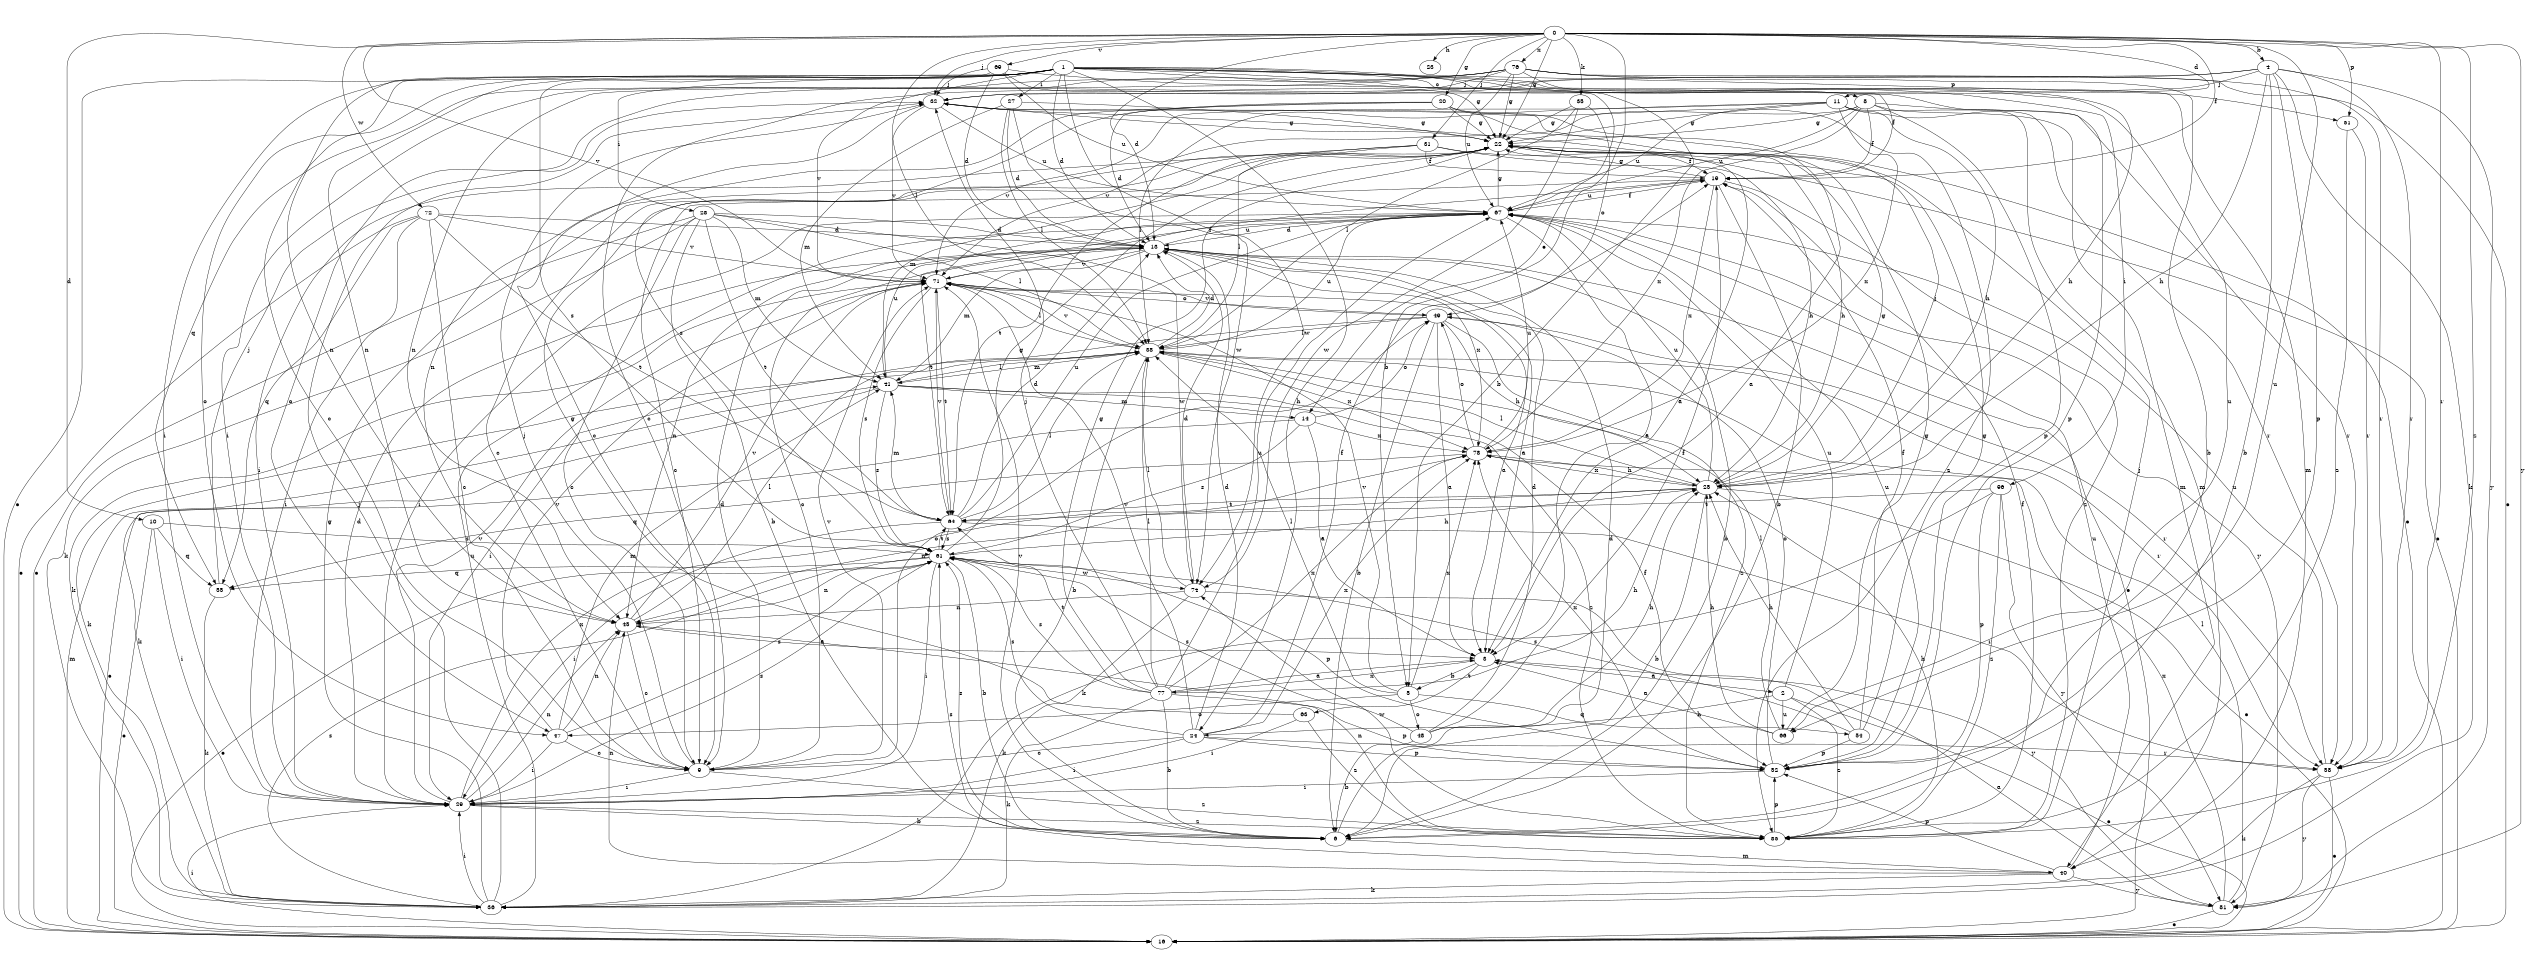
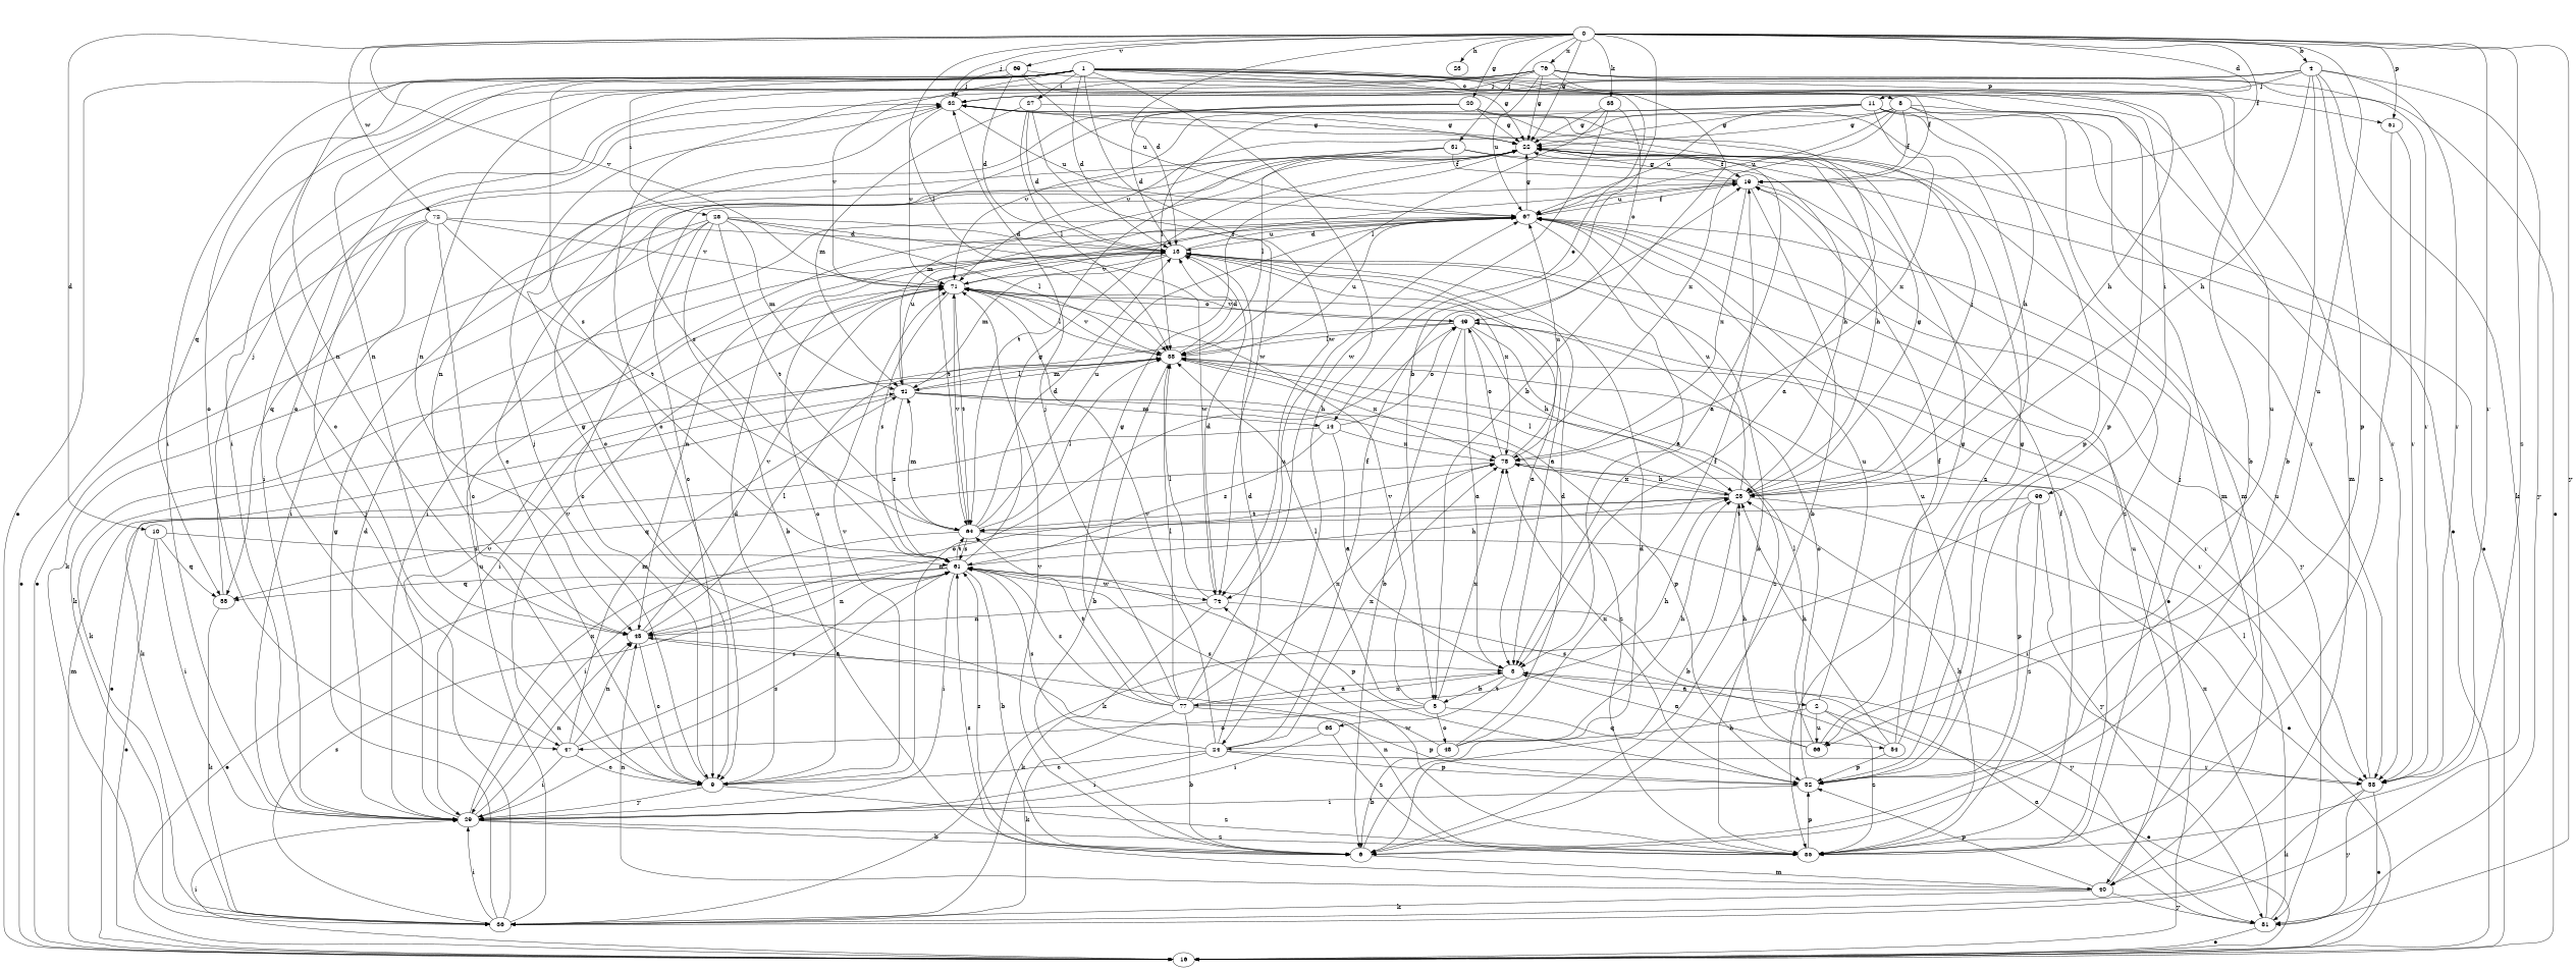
  strict digraph {
    0
    4
    5
    10
    11
    13
    19
    20
    22
    23
    31
    32
    35
    38
    51
    58
    66
    69
    71
    72
    76
    81
    85
    9
    47
    52
    6
    25
    36
    48
    54
    78
    16
    29
    61
    55
    40
    67
    45
    3
    41
    64
    74
    49
    1
    8
    14
    24
    n49 [label=96]
    27
    28
    2
    63
    77
    0 -> 4 [label=b]
    0 -> 5 [label=b]
    0 -> 10 [label=d]
    0 -> 11 [label=d]
    0 -> 13 [label=d]
    0 -> 19 [label=f]
    0 -> 20 [label=g]
    0 -> 22 [label=g]
    0 -> 23 [label=h]
    0 -> 31 [label=j]
    0 -> 32 [label=j]
    0 -> 35 [label=k]
    0 -> 38 [label=l]
    0 -> 51 [label=p]
    0 -> 58 [label=r]
    0 -> 66 [label=u]
    0 -> 69 [label=v]
    0 -> 71 [label=v]
    0 -> 72 [label=w]
    0 -> 76 [label=x]
    0 -> 81 [label=y]
    0 -> 85 [label=z]
    4 -> 32 [label=j]
    4 -> 58 [label=r]
    4 -> 81 [label=y]
    4 -> 9 [label=c]
    4 -> 47 [label=o]
    4 -> 52 [label=p]
    4 -> 6 [label=b]
    4 -> 25 [label=h]
    4 -> 36 [label=k]
    5 -> 38 [label=l]
    5 -> 71 [label=v]
    5 -> 47 [label=o]
    5 -> 48 [label=o]
    5 -> 54 [label=q]
    5 -> 78 [label=x]
    10 -> 16 [label=e]
    10 -> 29 [label=i]
    10 -> 61 [label=s]
    10 -> 55 [label=q]
    11 -> 22 [label=g]
    11 -> 38 [label=l]
    11 -> 58 [label=r]
    11 -> 71 [label=v]
    11 -> 25 [label=h]
    11 -> 78 [label=x]
    11 -> 40 [label=m]
    11 -> 67 [label=u]
    13 -> 71 [label=v]
    13 -> 9 [label=c]
    13 -> 6 [label=b]
    13 -> 78 [label=x]
    13 -> 16 [label=e]
    13 -> 67 [label=u]
    13 -> 45 [label=n]
    13 -> 3 [label=a]
    13 -> 41 [label=m]
    19 -> 22 [label=g]
    19 -> 85 [label=z]
    19 -> 9 [label=c]
    19 -> 6 [label=b]
    19 -> 78 [label=x]
    19 -> 67 [label=u]
    20 -> 13 [label=d]
    20 -> 22 [label=g]
    20 -> 85 [label=z]
    20 -> 61 [label=s]
    20 -> 45 [label=n]
    20 -> 3 [label=a]
    22 -> 19 [label=f]
    22 -> 9 [label=c]
    22 -> 25 [label=h]
    22 -> 3 [label=a]
    22 -> 41 [label=m]
    31 -> 19 [label=f]
    31 -> 38 [label=l]
    31 -> 25 [label=h]
    31 -> 16 [label=e]
    31 -> 29 [label=i]
    31 -> 64 [label=t]
    32 -> 22 [label=g]
    32 -> 71 [label=v]
    32 -> 9 [label=c]
    32 -> 16 [label=e]
    32 -> 67 [label=u]
    35 -> 22 [label=g]
    35 -> 38 [label=l]
    35 -> 74 [label=w]
    35 -> 49 [label=o]
    38 -> 13 [label=d]
    38 -> 58 [label=r]
    38 -> 71 [label=v]
    38 -> 6 [label=b]
    38 -> 36 [label=k]
    38 -> 78 [label=x]
    38 -> 67 [label=u]
    38 -> 41 [label=m]
    51 -> 58 [label=r]
    51 -> 85 [label=z]
    58 -> 81 [label=y]
    58 -> 36 [label=k]
    58 -> 16 [label=e]
    58 -> 67 [label=u]
    66 -> 22 [label=g]
    66 -> 38 [label=l]
    66 -> 25 [label=h]
    66 -> 3 [label=a]
    69 -> 13 [label=d]
    69 -> 19 [label=f]
    69 -> 22 [label=g]
    69 -> 32 [label=j]
    69 -> 67 [label=u]
    69 -> 45 [label=n]
    71 -> 19 [label=f]
    71 -> 38 [label=l]
    71 -> 36 [label=k]
    71 -> 61 [label=s]
    71 -> 3 [label=a]
    71 -> 64 [label=t]
    71 -> 49 [label=o]
    72 -> 13 [label=d]
    72 -> 71 [label=v]
    72 -> 9 [label=c]
    72 -> 16 [label=e]
    72 -> 29 [label=i]
    72 -> 55 [label=q]
    72 -> 64 [label=t]
    76 -> 22 [label=g]
    76 -> 32 [label=j]
    76 -> 58 [label=r]
    76 -> 6 [label=b]
    76 -> 25 [label=h]
    76 -> 16 [label=e]
    76 -> 29 [label=i]
    76 -> 55 [label=q]
    76 -> 67 [label=u]
    76 -> 45 [label=n]
    81 -> 38 [label=l]
    81 -> 78 [label=x]
    81 -> 16 [label=e]
    81 -> 3 [label=a]
    85 -> 19 [label=f]
    85 -> 32 [label=j]
    85 -> 52 [label=p]
    85 -> 25 [label=h]
    85 -> 45 [label=n]
    85 -> 74 [label=w]
    9 -> 13 [label=d]
    9 -> 32 [label=j]
    9 -> 71 [label=v]
    9 -> 85 [label=z]
-   9 -> 29 [label=i]
+   9 -> 29 [label=y]
    9 -> 49 [label=o]
    47 -> 71 [label=v]
    47 -> 9 [label=c]
    47 -> 29 [label=i]
    47 -> 61 [label=s]
    47 -> 45 [label=n]
    47 -> 41 [label=m]
    52 -> 78 [label=x]
    52 -> 29 [label=i]
    52 -> 67 [label=u]
    52 -> 49 [label=o]
    6 -> 13 [label=d]
    6 -> 71 [label=v]
    6 -> 61 [label=s]
    6 -> 40 [label=m]
    25 -> 22 [label=g]
    25 -> 32 [label=j]
    25 -> 38 [label=l]
    25 -> 6 [label=b]
    25 -> 78 [label=x]
    25 -> 16 [label=e]
    25 -> 67 [label=u]
    25 -> 45 [label=n]
    25 -> 64 [label=t]
    36 -> 22 [label=g]
    36 -> 32 [label=j]
    36 -> 29 [label=i]
    36 -> 61 [label=s]
    36 -> 67 [label=u]
    48 -> 13 [label=d]
    48 -> 19 [label=f]
    48 -> 6 [label=b]
    48 -> 25 [label=h]
    48 -> 61 [label=s]
    54 -> 19 [label=f]
    54 -> 22 [label=g]
    54 -> 52 [label=p]
    54 -> 25 [label=h]
    54 -> 61 [label=s]
    78 -> 25 [label=h]
    78 -> 55 [label=q]
    78 -> 67 [label=u]
    78 -> 49 [label=o]
    16 -> 29 [label=i]
    16 -> 41 [label=m]
    29 -> 13 [label=d]
    29 -> 71 [label=v]
    29 -> 85 [label=z]
    29 -> 6 [label=b]
    29 -> 78 [label=x]
    29 -> 61 [label=s]
    29 -> 45 [label=n]
    61 -> 22 [label=g]
    61 -> 52 [label=p]
    61 -> 6 [label=b]
    61 -> 25 [label=h]
    61 -> 16 [label=e]
    61 -> 29 [label=i]
    61 -> 55 [label=q]
    61 -> 45 [label=n]
    61 -> 64 [label=t]
    61 -> 74 [label=w]
    55 -> 32 [label=j]
    55 -> 36 [label=k]
    40 -> 81 [label=y]
    40 -> 52 [label=p]
    40 -> 36 [label=k]
    40 -> 61 [label=s]
    40 -> 67 [label=u]
    40 -> 45 [label=n]
    67 -> 13 [label=d]
    67 -> 19 [label=f]
    67 -> 22 [label=g]
    67 -> 81 [label=y]
    67 -> 29 [label=i]
    67 -> 3 [label=a]
    67 -> 64 [label=t]
    45 -> 38 [label=l]
    45 -> 71 [label=v]
    45 -> 9 [label=c]
    45 -> 3 [label=a]
    3 -> 5 [label=b]
    3 -> 2 [label=a]
    3 -> 63 [label=t]
    3 -> 77 [label=x]
    41 -> 38 [label=l]
    41 -> 85 [label=z]
-   41 -> 52 [label=f]
+   41 -> 52 [label=p]
    41 -> 36 [label=k]
    41 -> 61 [label=s]
    41 -> 67 [label=u]
    41 -> 14 [label=m]
    64 -> 13 [label=d]
    64 -> 38 [label=l]
    64 -> 58 [label=r]
    64 -> 71 [label=v]
    64 -> 29 [label=i]
    64 -> 61 [label=s]
    64 -> 67 [label=u]
    64 -> 41 [label=m]
    74 -> 13 [label=d]
    74 -> 38 [label=l]
    74 -> 81 [label=y]
    74 -> 36 [label=k]
    74 -> 45 [label=n]
    49 -> 38 [label=l]
    49 -> 58 [label=r]
    49 -> 71 [label=v]
    49 -> 85 [label=z]
    49 -> 6 [label=b]
    49 -> 25 [label=h]
    49 -> 29 [label=i]
    49 -> 3 [label=a]
    1 -> 5 [label=b]
    1 -> 13 [label=d]
    1 -> 51 [label=p]
    1 -> 66 [label=u]
    1 -> 71 [label=v]
    1 -> 9 [label=c]
    1 -> 47 [label=o]
    1 -> 52 [label=p]
    1 -> 16 [label=e]
    1 -> 29 [label=i]
    1 -> 61 [label=s]
    1 -> 40 [label=m]
    1 -> 45 [label=n]
    1 -> 74 [label=w]
    1 -> 8 [label=c]
    1 -> 14 [label=e]
    1 -> 24 [label=h]
    1 -> n49 [label=i]
    1 -> 27 [label=i]
    1 -> 28 [label=i]
    8 -> 19 [label=f]
    8 -> 22 [label=g]
    8 -> 58 [label=r]
    8 -> 71 [label=v]
    8 -> 52 [label=p]
    8 -> 78 [label=x]
    8 -> 40 [label=m]
    8 -> 67 [label=u]
    14 -> 78 [label=x]
    14 -> 16 [label=e]
    14 -> 61 [label=s]
    14 -> 3 [label=a]
    14 -> 49 [label=o]
    24 -> 13 [label=d]
    24 -> 19 [label=f]
    24 -> 58 [label=r]
    24 -> 71 [label=v]
    24 -> 9 [label=c]
    24 -> 52 [label=p]
    24 -> 78 [label=x]
    24 -> 29 [label=i]
    24 -> 61 [label=s]
    n49 -> 81 [label=y]
    n49 -> 85 [label=z]
    n49 -> 52 [label=p]
    n49 -> 36 [label=k]
    n49 -> 64 [label=t]
    27 -> 13 [label=d]
    27 -> 22 [label=g]
    27 -> 38 [label=l]
    27 -> 41 [label=m]
    27 -> 74 [label=w]
    28 -> 13 [label=d]
    28 -> 38 [label=l]
    28 -> 9 [label=c]
    28 -> 6 [label=b]
    28 -> 36 [label=k]
    28 -> 16 [label=e]
    28 -> 41 [label=m]
    28 -> 64 [label=t]
    28 -> 74 [label=w]
    2 -> 66 [label=u]
    2 -> 85 [label=z]
    2 -> 16 [label=e]
    2 -> 67 [label=u]
    2 -> 24 [label=h]
    63 -> 22 [label=g]
    63 -> 85 [label=z]
    63 -> 29 [label=i]
    77 -> 22 [label=g]
    77 -> 32 [label=j]
    77 -> 38 [label=l]
    77 -> 52 [label=p]
    77 -> 6 [label=b]
    77 -> 25 [label=h]
    77 -> 36 [label=k]
    77 -> 78 [label=x]
    77 -> 61 [label=s]
    77 -> 67 [label=u]
    77 -> 3 [label=a]
    77 -> 64 [label=t]
  }
